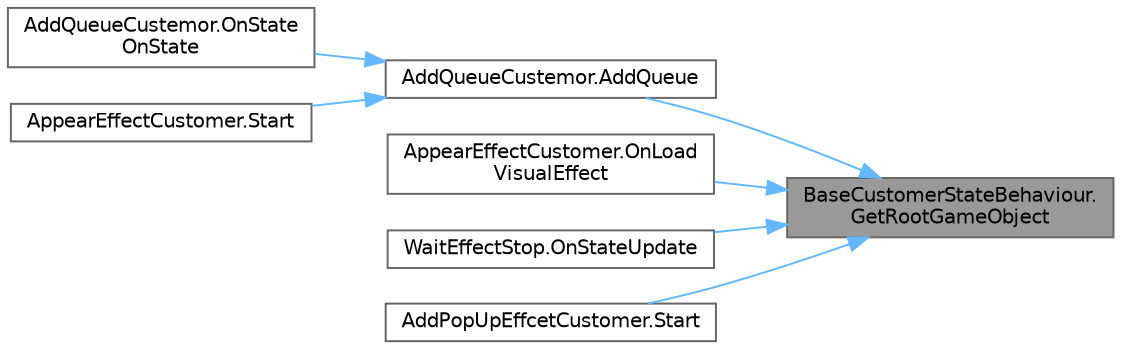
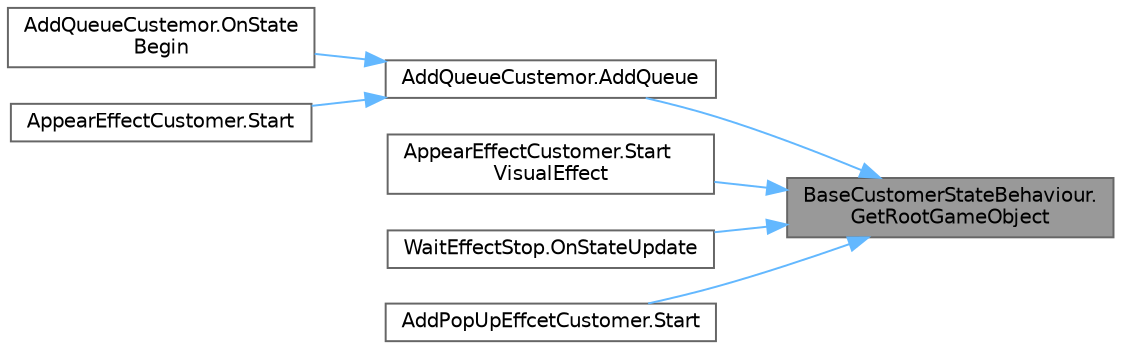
  digraph {
    rankdir=RL
    node [color=grey40 fillcolor=white fontname=Helvetica fontsize=10 shape=box style=filled]
    edge [color=steelblue1 dir=back fontname=Helvetica fontsize=10 labelfontname=Helvetica labelfontsize=10 style=solid]
    n1 [color=gray40 fillcolor=grey60 fontcolor=black height=0.2 label="BaseCustomerStateBehaviour.\lGetRootGameObject" width=0.4]
    n2 [height=0.2 label="AddQueueCustemor.AddQueue" width=0.4]
-   n3 [height=0.2 label="AppearEffectCustomer.OnLoad\lVisualEffect" width=0.4]
+   n3 [height=0.2 label="AppearEffectCustomer.Start\lVisualEffect" width=0.4]
    n4 [height=0.2 label="WaitEffectStop.OnStateUpdate" width=0.4]
    n5 [height=0.2 label="AddPopUpEffcetCustomer.Start" width=0.4]
-   n6 [height=0.2 label="AddQueueCustemor.OnState\lOnState" width=0.4]
+   n6 [height=0.2 label="AddQueueCustemor.OnState\lBegin" width=0.4]
    n7 [height=0.2 label="AppearEffectCustomer.Start" width=0.4]
    n1 -> n2
    n1 -> n3
    n1 -> n4
    n1 -> n5
    n2 -> n6
    n2 -> n7
  }
